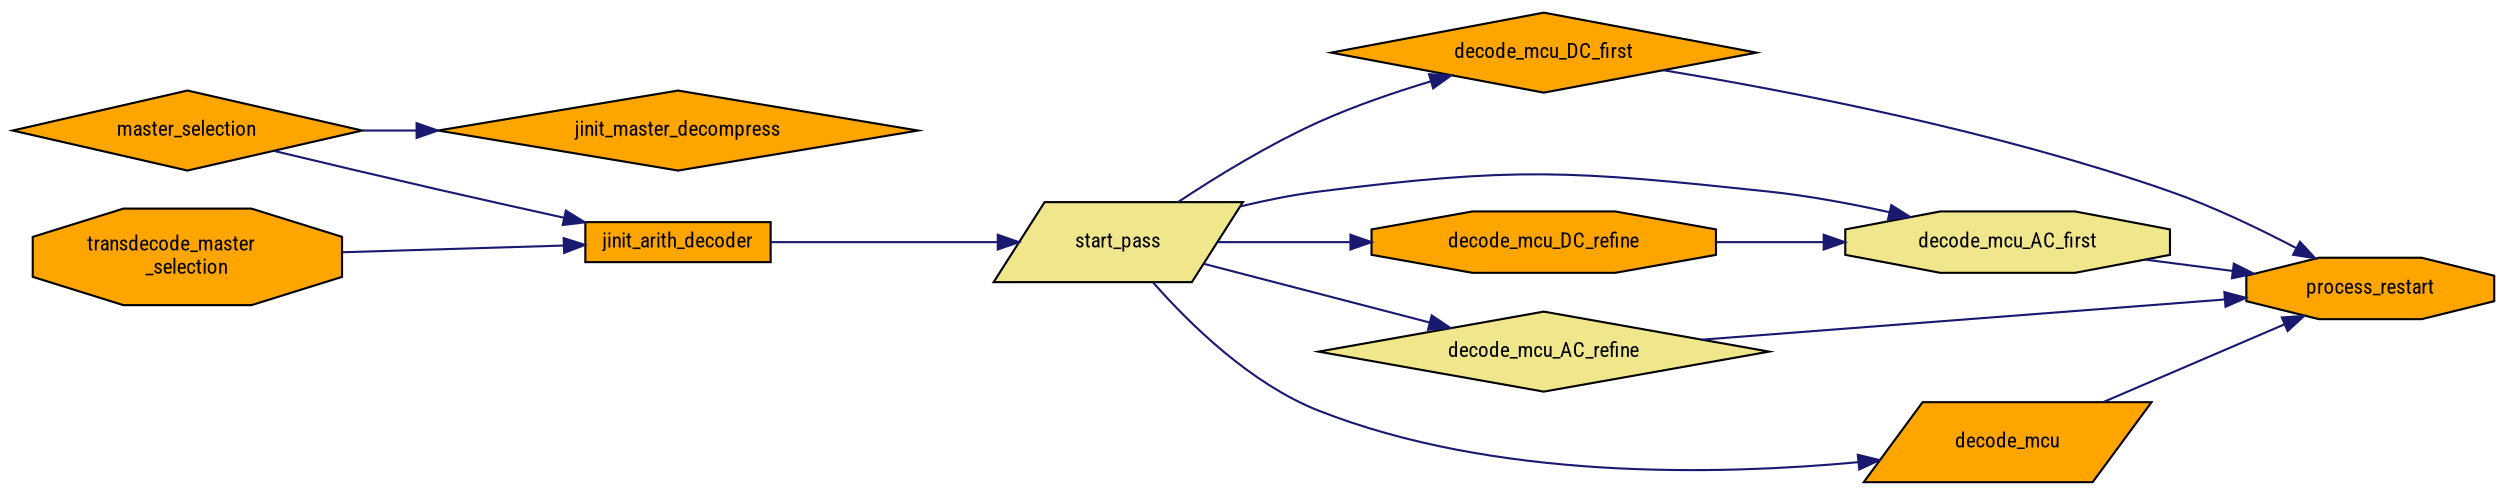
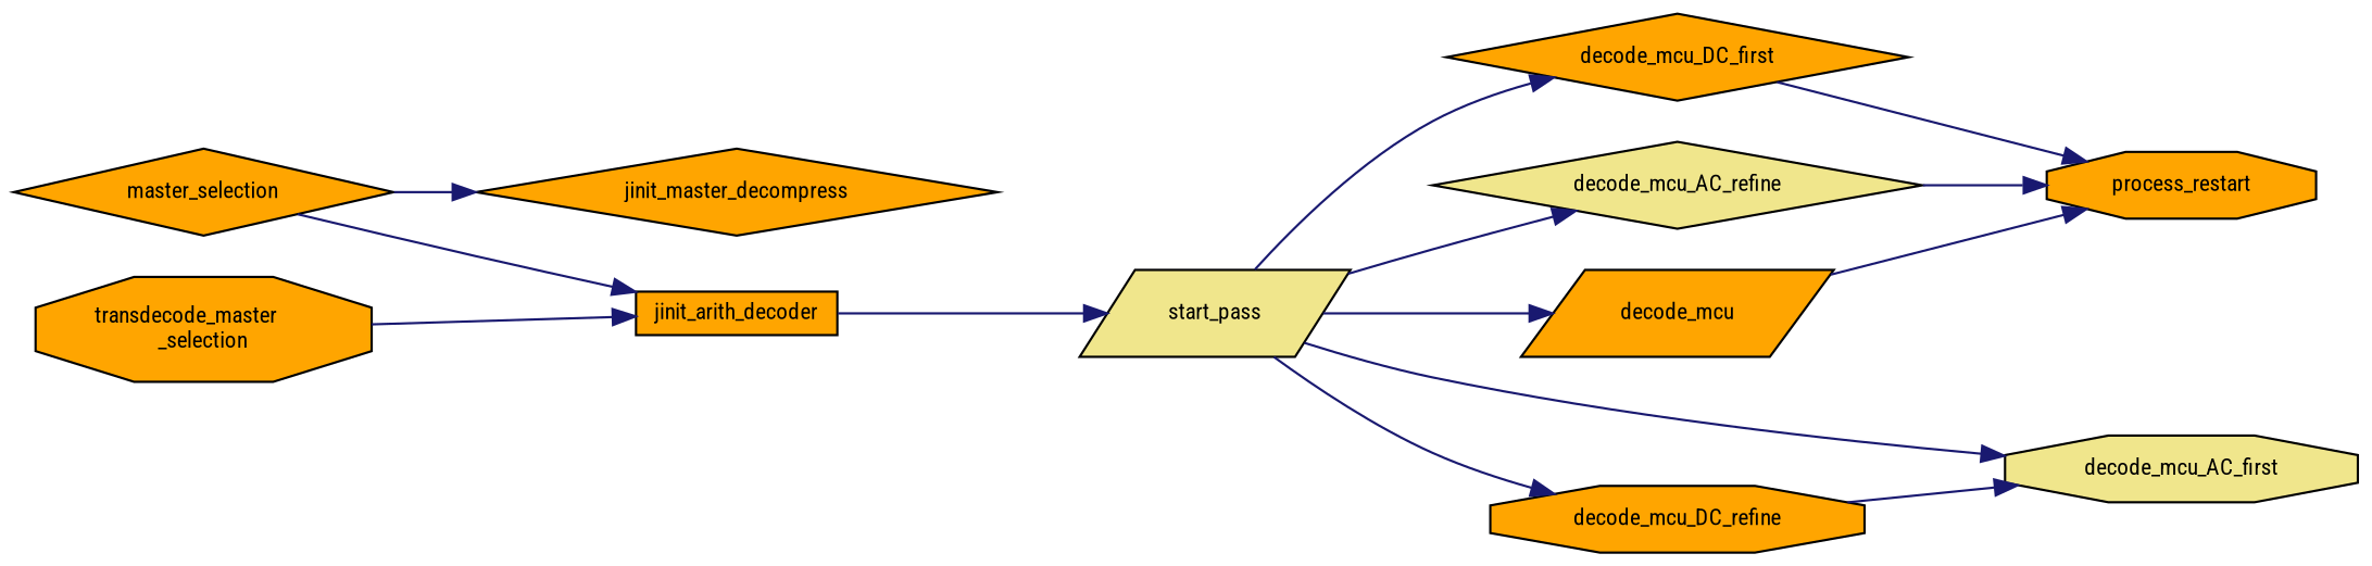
  digraph {
    fontname="Roboto Condensed"
    rankdir=RL
    node [color=black fillcolor=orange fontname="Roboto Condensed" fontsize=10 shape=octagon style=filled]
    edge [color=midnightblue dir=back fontname="Roboto Condensed" fontsize=10 labelfontname=Helvetica labelfontsize=10 style=solid]
    n1 [fontcolor=black height=0.2 label=process_restart width=0.4]
    n2 [height=0.2 label=decode_mcu_DC_first shape=diamond width=0.4]
    n3 [fillcolor=khaki height=0.2 label=decode_mcu_AC_first width=0.4]
    n4 [fillcolor=khaki height=0.2 label=decode_mcu_AC_refine shape=diamond width=0.4]
    n5 [height=0.2 label=decode_mcu shape=parallelogram width=0.4]
    n6 [fillcolor=khaki height=0.2 label=start_pass shape=parallelogram width=0.4]
    n7 [height=0.2 label=decode_mcu_DC_refine width=0.4]
    n8 [height=0.2 label=jinit_arith_decoder shape=box width=0.4]
    n9 [height=0.2 label=master_selection shape=diamond width=0.4]
    n10 [height=0.2 label="transdecode_master\l_selection" width=0.4]
    n11 [height=0.2 label=jinit_master_decompress shape=diamond width=0.4]
    n1 -> n2
-   n1 -> n3
    n1 -> n4
    n1 -> n5
    n2 -> n6
    n3 -> n6
    n3 -> n7
    n4 -> n6
    n5 -> n6
    n6 -> n8
    n7 -> n6
    n8 -> n9
    n8 -> n10
    n11 -> n9
  }
